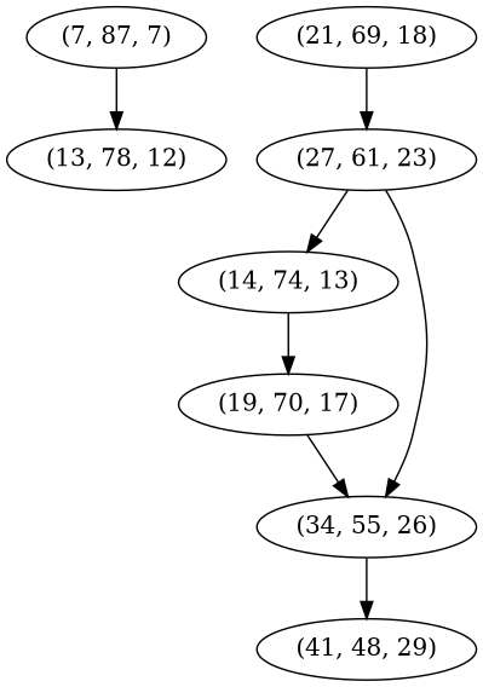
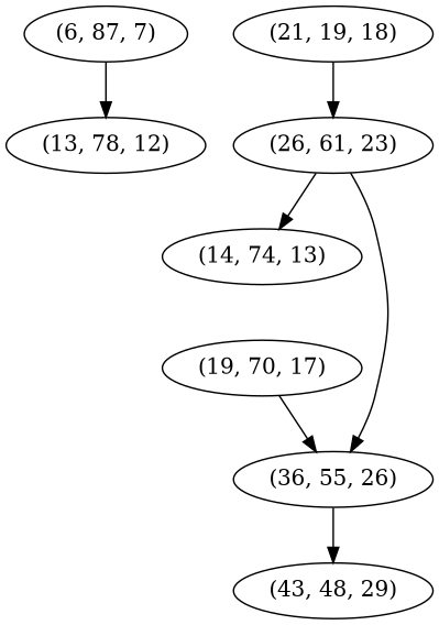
  digraph {
-   "(7, 87, 7)"
+   "(7, 87, 7)" [label="(6, 87, 7)"]
    "(13, 78, 12)"
    "(14, 74, 13)"
    "(19, 70, 17)"
-   "(36, 55, 26)" [label="(34, 55, 26)"]
-   "(21, 69, 18)"
-   "(27, 61, 23)"
-   "(43, 48, 29)" [label="(41, 48, 29)"]
+   "(36, 55, 26)"
+   "(21, 69, 18)" [label="(21, 19, 18)"]
+   "(27, 61, 23)" [label="(26, 61, 23)"]
+   "(43, 48, 29)"
    "(7, 87, 7)" -> "(13, 78, 12)"
-   "(14, 74, 13)" -> "(19, 70, 17)"
    "(19, 70, 17)" -> "(36, 55, 26)"
    "(36, 55, 26)" -> "(43, 48, 29)"
    "(21, 69, 18)" -> "(27, 61, 23)"
    "(27, 61, 23)" -> "(14, 74, 13)"
    "(27, 61, 23)" -> "(36, 55, 26)"
  }
